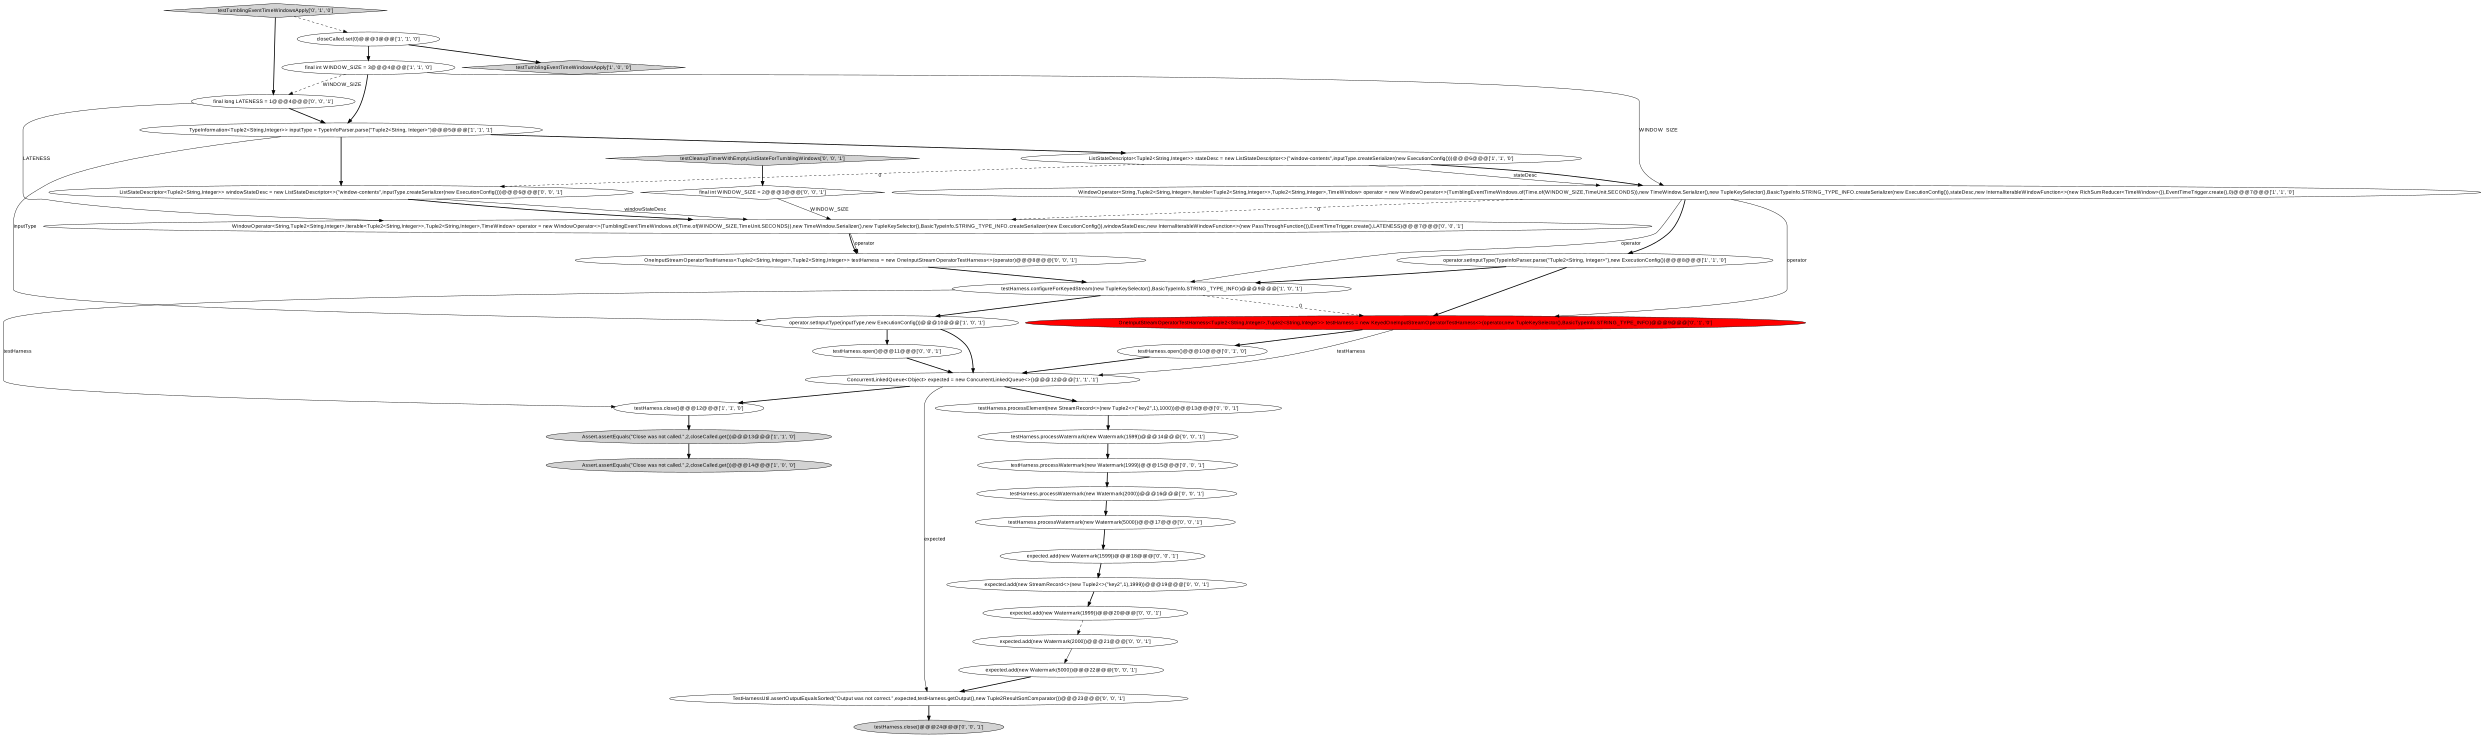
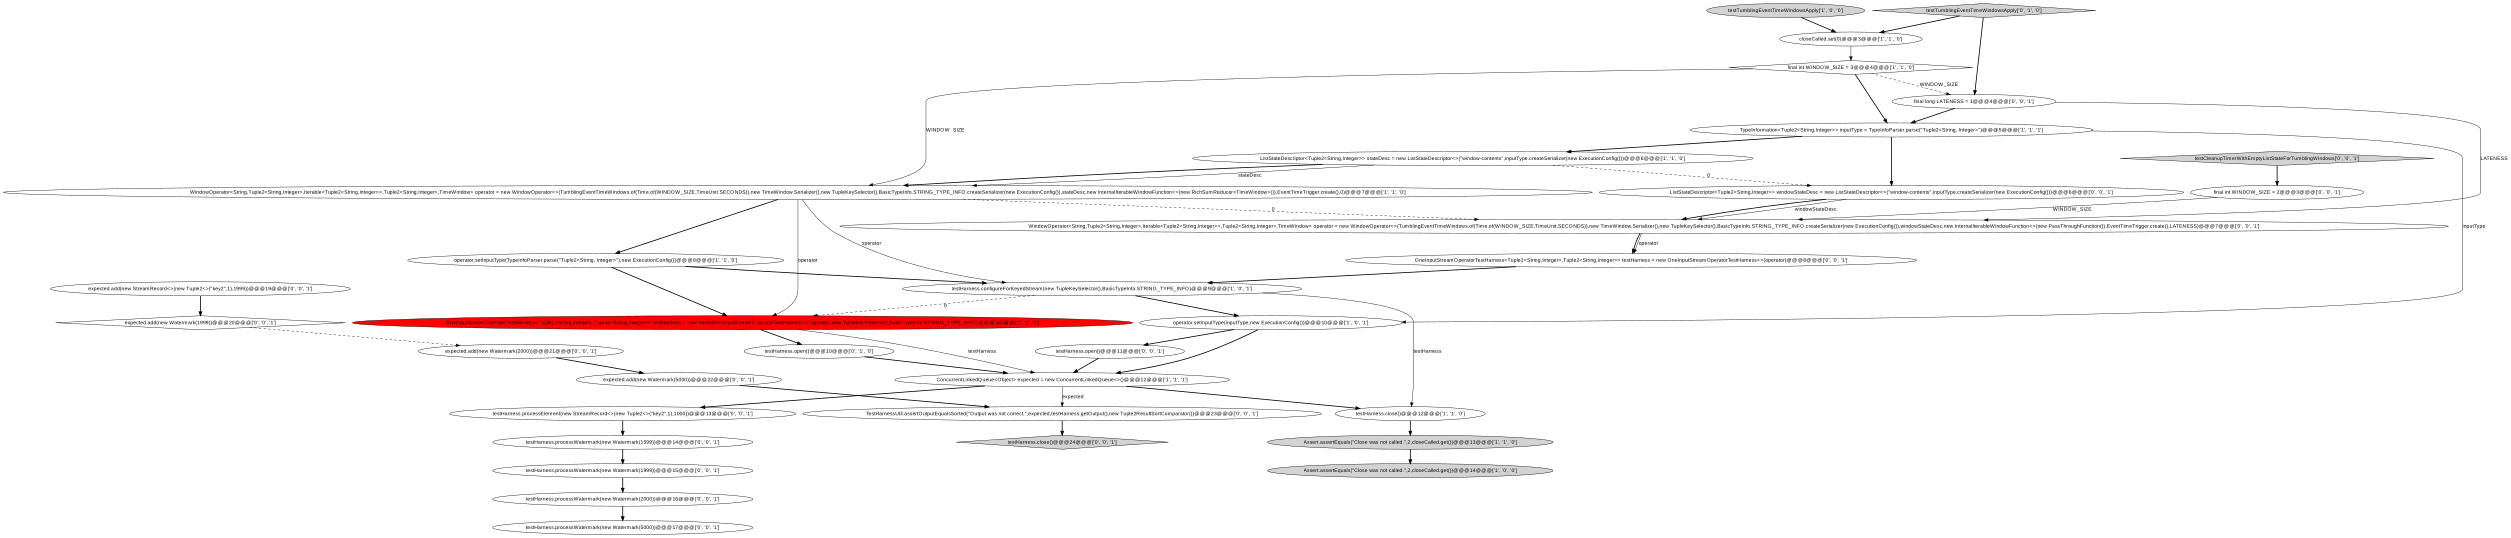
  digraph {
    fontname="Liberation Sans"
    node [fillcolor=white fontname="Liberation Sans" shape=ellipse style=filled]
    edge [fontname="Liberation Sans" style=bold]
-   n1 [fillcolor=lightgray label="testTumblingEventTimeWindowsApply['1', '0', '0']" shape=diamond]
+   n1 [fillcolor=lightgray label="testTumblingEventTimeWindowsApply['1', '0', '0']"]
    n2 [label="closeCalled.set(0)@@@3@@@['1', '1', '0']"]
-   n3 [label="final int WINDOW_SIZE = 3@@@4@@@['1', '1', '0']"]
+   n3 [label="final int WINDOW_SIZE = 3@@@4@@@['1', '1', '0']" shape=diamond]
    n4 [label="testHarness.configureForKeyedStream(new TupleKeySelector(),BasicTypeInfo.STRING_TYPE_INFO)@@@9@@@['1', '0', '1']"]
    n5 [label="testHarness.close()@@@12@@@['1', '1', '0']"]
    n6 [fillcolor=red label="OneInputStreamOperatorTestHarness<Tuple2<String,Integer>,Tuple2<String,Integer>> testHarness = new KeyedOneInputStreamOperatorTestHarness<>(operator,new TupleKeySelector(),BasicTypeInfo.STRING_TYPE_INFO)@@@9@@@['0', '1', '0']"]
    n7 [label="operator.setInputType(inputType,new ExecutionConfig())@@@10@@@['1', '0', '1']"]
    n8 [fillcolor=lightgray label="Assert.assertEquals(\"Close was not called.\",2,closeCalled.get())@@@13@@@['1', '1', '0']"]
    n9 [label="ConcurrentLinkedQueue<Object> expected = new ConcurrentLinkedQueue<>()@@@12@@@['1', '1', '1']"]
    n10 [label="testHarness.open()@@@10@@@['0', '1', '0']"]
    n11 [label="testHarness.open()@@@11@@@['0', '0', '1']"]
    n12 [fillcolor=lightgray label="Assert.assertEquals(\"Close was not called.\",2,closeCalled.get())@@@14@@@['1', '0', '0']"]
    n13 [label="testHarness.processElement(new StreamRecord<>(new Tuple2<>(\"key2\",1),1000))@@@13@@@['0', '0', '1']"]
    n14 [label="TestHarnessUtil.assertOutputEqualsSorted(\"Output was not correct.\",expected,testHarness.getOutput(),new Tuple2ResultSortComparator())@@@23@@@['0', '0', '1']"]
    n15 [label="testHarness.processWatermark(new Watermark(1599))@@@14@@@['0', '0', '1']"]
-   n16 [fillcolor=lightgray label="testHarness.close()@@@24@@@['0', '0', '1']"]
+   n16 [fillcolor=lightgray label="testHarness.close()@@@24@@@['0', '0', '1']" shape=diamond]
    n17 [label="expected.add(new Watermark(2000))@@@21@@@['0', '0', '1']"]
    n18 [label="expected.add(new Watermark(5000))@@@22@@@['0', '0', '1']"]
    n19 [label="testHarness.processWatermark(new Watermark(1999))@@@15@@@['0', '0', '1']"]
    n20 [label="testHarness.processWatermark(new Watermark(2000))@@@16@@@['0', '0', '1']"]
    n21 [label="testHarness.processWatermark(new Watermark(5000))@@@17@@@['0', '0', '1']"]
    n22 [label="WindowOperator<String,Tuple2<String,Integer>,Iterable<Tuple2<String,Integer>>,Tuple2<String,Integer>,TimeWindow> operator = new WindowOperator<>(TumblingEventTimeWindows.of(Time.of(WINDOW_SIZE,TimeUnit.SECONDS)),new TimeWindow.Serializer(),new TupleKeySelector(),BasicTypeInfo.STRING_TYPE_INFO.createSerializer(new ExecutionConfig()),stateDesc,new InternalIterableWindowFunction<>(new RichSumReducer<TimeWindow>()),EventTimeTrigger.create(),0)@@@7@@@['1', '1', '0']"]
    n23 [label="WindowOperator<String,Tuple2<String,Integer>,Iterable<Tuple2<String,Integer>>,Tuple2<String,Integer>,TimeWindow> operator = new WindowOperator<>(TumblingEventTimeWindows.of(Time.of(WINDOW_SIZE,TimeUnit.SECONDS)),new TimeWindow.Serializer(),new TupleKeySelector(),BasicTypeInfo.STRING_TYPE_INFO.createSerializer(new ExecutionConfig()),windowStateDesc,new InternalIterableWindowFunction<>(new PassThroughFunction()),EventTimeTrigger.create(),LATENESS)@@@7@@@['0', '0', '1']"]
    n24 [label="operator.setInputType(TypeInfoParser.parse(\"Tuple2<String, Integer>\"),new ExecutionConfig())@@@8@@@['1', '1', '0']"]
    n25 [label="OneInputStreamOperatorTestHarness<Tuple2<String,Integer>,Tuple2<String,Integer>> testHarness = new OneInputStreamOperatorTestHarness<>(operator)@@@8@@@['0', '0', '1']"]
    n26 [label="ListStateDescriptor<Tuple2<String,Integer>> stateDesc = new ListStateDescriptor<>(\"window-contents\",inputType.createSerializer(new ExecutionConfig()))@@@6@@@['1', '1', '0']"]
    n27 [label="ListStateDescriptor<Tuple2<String,Integer>> windowStateDesc = new ListStateDescriptor<>(\"window-contents\",inputType.createSerializer(new ExecutionConfig()))@@@6@@@['0', '0', '1']"]
-   n28 [label="expected.add(new Watermark(1999))@@@20@@@['0', '0', '1']"]
-   n29 [label="expected.add(new Watermark(1599))@@@18@@@['0', '0', '1']"]
+   n28 [label="expected.add(new Watermark(1999))@@@20@@@['0', '0', '1']" shape=diamond]
    n30 [label="expected.add(new StreamRecord<>(new Tuple2<>(\"key2\",1),1999))@@@19@@@['0', '0', '1']"]
    n31 [label="final long LATENESS = 1@@@4@@@['0', '0', '1']"]
    n32 [label="TypeInformation<Tuple2<String,Integer>> inputType = TypeInfoParser.parse(\"Tuple2<String, Integer>\")@@@5@@@['1', '1', '1']"]
    n33 [fillcolor=lightgray label="testTumblingEventTimeWindowsApply['0', '1', '0']" shape=diamond]
-   n34 [label="final int WINDOW_SIZE = 2@@@3@@@['0', '0', '1']" shape=diamond]
+   n34 [label="final int WINDOW_SIZE = 2@@@3@@@['0', '0', '1']"]
    n35 [fillcolor=lightgray label="testCleanupTimerWithEmptyListStateForTumblingWindows['0', '0', '1']" shape=diamond]
-   n2 -> n1
-   n2 -> n3
+   n1 -> n2
+   n2 -> n3 [style=solid]
    n3 -> n22 [label=WINDOW_SIZE style=solid]
    n3 -> n31 [label=WINDOW_SIZE style=dashed]
    n3 -> n32
    n4 -> n5 [label=testHarness style=solid]
    n4 -> n6 [label=0 style=dashed]
    n4 -> n7
    n5 -> n8
    n6 -> n9 [label=testHarness style=solid]
    n6 -> n10
    n7 -> n9
    n7 -> n11
    n8 -> n12
    n9 -> n5
    n9 -> n13
    n9 -> n14 [label=expected style=solid]
    n10 -> n9
    n11 -> n9
    n13 -> n15
    n14 -> n16
    n15 -> n19
-   n17 -> n18 [style=solid]
+   n17 -> n18
    n18 -> n14
    n19 -> n20
    n20 -> n21
-   n21 -> n29
    n22 -> n4 [label=operator style=solid]
    n22 -> n6 [label=operator style=solid]
    n22 -> n23 [label=0 style=dashed]
    n22 -> n24
    n23 -> n25
    n23 -> n25 [label=operator style=solid]
    n24 -> n4
    n24 -> n6
    n25 -> n4
    n26 -> n22 [label=stateDesc style=solid]
    n26 -> n22
    n26 -> n27 [label=0 style=dashed]
    n27 -> n23
    n27 -> n23 [label=windowStateDesc style=solid]
    n28 -> n17 [style=dashed]
-   n29 -> n30
    n30 -> n28
    n31 -> n23 [label=LATENESS style=solid]
    n31 -> n32
    n32 -> n7 [label=inputType style=solid]
    n32 -> n26
    n32 -> n27
-   n33 -> n2 [style=dashed]
+   n33 -> n2
    n33 -> n31
    n34 -> n23 [label=WINDOW_SIZE style=solid]
    n35 -> n34
  }
